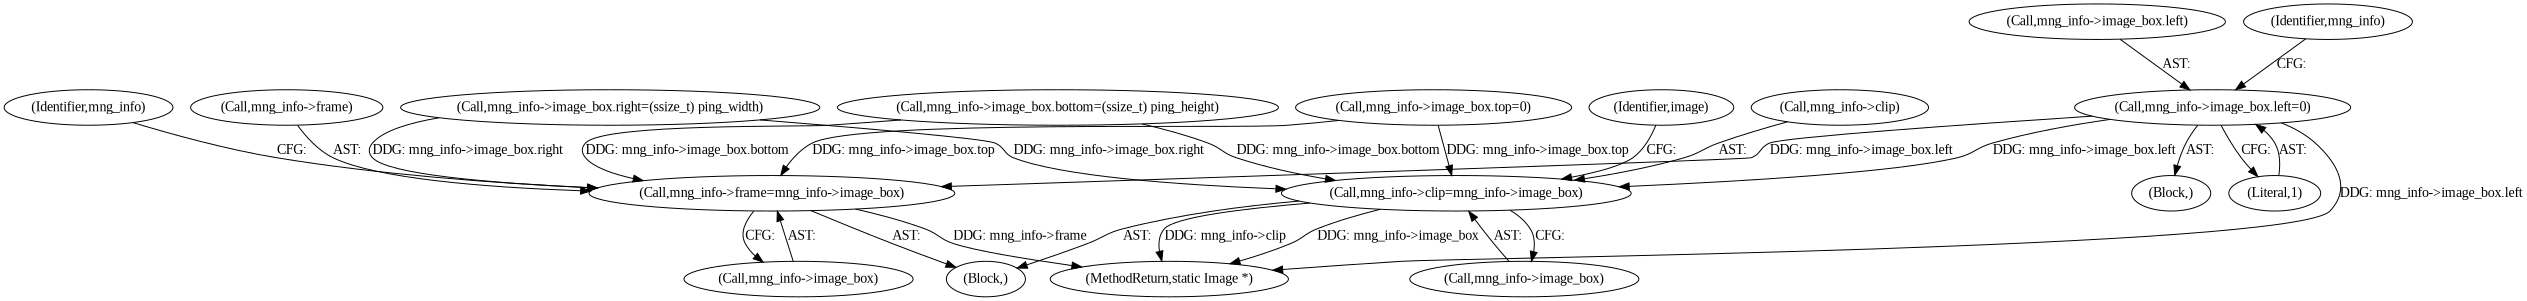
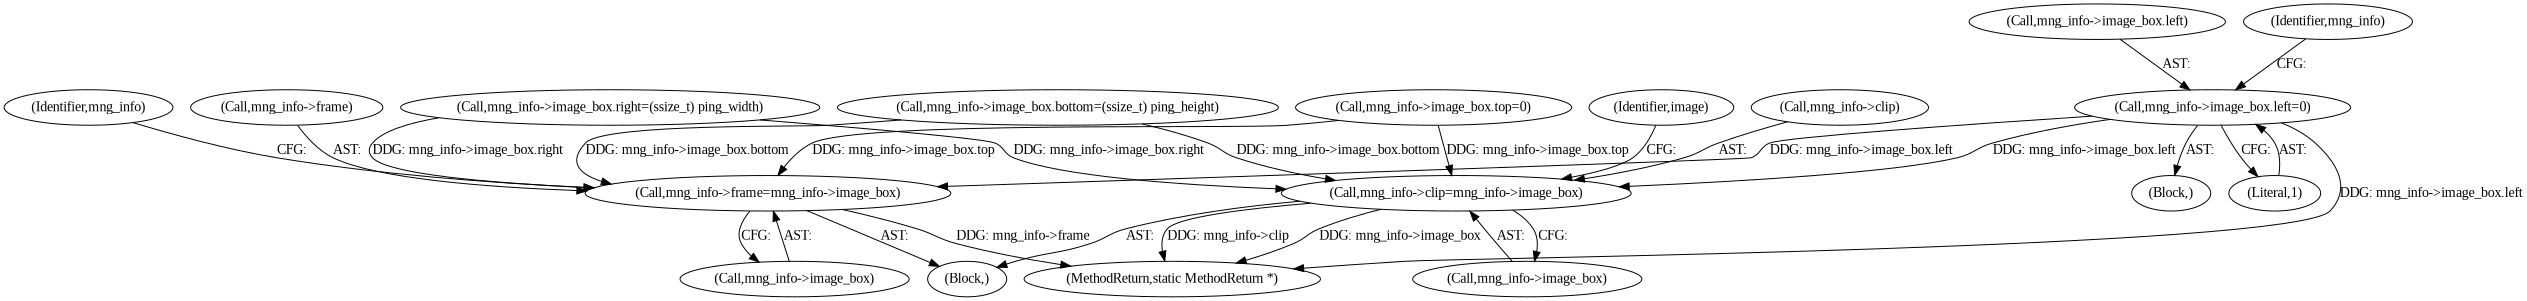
  digraph {
    fontname="Liberation Serif"
    node [fontname="Liberation Serif"]
    edge [fontname="Liberation Serif"]
    n1 [label="(Call,mng_info->image_box.left=0)"]
    n2 [label="(Call,mng_info->frame=mng_info->image_box)"]
    n3 [label="(Call,mng_info->clip=mng_info->image_box)"]
    n4 [label="(Block,)"]
-   n5 [label="(MethodReturn,static Image *)"]
+   n5 [label="(MethodReturn,static MethodReturn *)"]
    n6 [label="(Literal,1)"]
    n7 [label="(Call,mng_info->image_box)"]
    n8 [label="(Block,)"]
    n9 [label="(Call,mng_info->image_box)"]
    n10 [label="(Identifier,image)"]
    n11 [label="(Call,mng_info->image_box.left)"]
    n12 [label="(Call,mng_info->clip)"]
    n13 [label="(Call,mng_info->image_box.right=(ssize_t) ping_width)"]
    n14 [label="(Call,mng_info->frame)"]
    n15 [label="(Call,mng_info->image_box.top=0)"]
    n16 [label="(Identifier,mng_info)"]
    n17 [label="(Call,mng_info->image_box.bottom=(ssize_t) ping_height)"]
    n18 [label="(Identifier,mng_info)"]
    n1 -> n2 [label="DDG: mng_info->image_box.left"]
    n1 -> n3 [label="DDG: mng_info->image_box.left"]
    n1 -> n4 [label="AST: "]
    n1 -> n5 [label="DDG: mng_info->image_box.left"]
    n1 -> n6 [label="CFG: "]
    n2 -> n5 [label="DDG: mng_info->frame"]
    n2 -> n7 [label="CFG: "]
    n2 -> n8 [label="AST: "]
    n3 -> n5 [label="DDG: mng_info->image_box"]
    n3 -> n5 [label="DDG: mng_info->clip"]
    n3 -> n8 [label="AST: "]
    n3 -> n9 [label="CFG: "]
    n6 -> n1 [label="AST: "]
    n7 -> n2 [label="AST: "]
    n9 -> n3 [label="AST: "]
    n10 -> n3 [label="CFG: "]
    n11 -> n1 [label="AST: "]
    n12 -> n3 [label="AST: "]
    n13 -> n2 [label="DDG: mng_info->image_box.right"]
    n13 -> n3 [label="DDG: mng_info->image_box.right"]
    n14 -> n2 [label="AST: "]
    n15 -> n2 [label="DDG: mng_info->image_box.top"]
    n15 -> n3 [label="DDG: mng_info->image_box.top"]
    n16 -> n2 [label="CFG: "]
    n17 -> n2 [label="DDG: mng_info->image_box.bottom"]
    n17 -> n3 [label="DDG: mng_info->image_box.bottom"]
    n18 -> n1 [label="CFG: "]
  }
